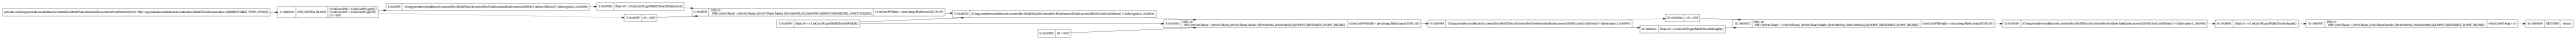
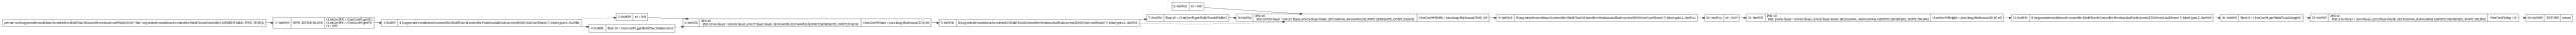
  digraph {
    fontname=Merriweather
    rankdir=LR
    node [fontname=Merriweather shape=record]
    edge [fontname=Merriweather]
-   n1 [label="{0\:\ 0x0000|PHI_ENTER_BLOCK\l|r3.mCurrPtX = r3.mCurrPt.getX()\lr3.mCurrPtY = r3.mCurrPt.getY()\lr1 = 0.0f\l}"]
+   n1 [label="{0\:\ 0x0000|MTH_ENTER_BLOCK\l|r3.mCurrPtX = r3.mCurrPt.getX()\lr3.mCurrPtY = r3.mCurrPt.getY()\lr1 = 0.0f\l}"]
    n2 [label="{1\:\ 0x0017|if (org.metalev.multitouch.controller.MultiTouchController.PositionAndScale.access$000(r3.mCurrXform) != false) goto L_0x001b\l}"]
    n3 [label="{2\:\ 0x0019|r0 = 0.0f\l}"]
    n4 [label="{3\:\ 0x001b|float r0 = r3.mCurrPt.getMultiTouchDiameter()\l}"]
    n5 [label="{4\:\ 0x0021|PHI: r0 \l  PHI: (r0v6 float) = (r0v26 float), (r0v27 float) binds: [B:3:0x001b, B:2:0x0019] A[DONT_GENERATE, DONT_INLINE]\l|r3.mCurrPtDiam = java.lang.Math.max(21.3f, r0)\l}"]
    n6 [label="{5\:\ 0x0030|if (org.metalev.multitouch.controller.MultiTouchController.PositionAndScale.access$100(r3.mCurrXform) != false) goto L_0x0034\l}"]
    n7 [label="{7\:\ 0x0034|float r0 = r3.mCurrPt.getMultiTouchWidth()\l}"]
    n8 [label="{8\:\ 0x003a|PHI: r0 \l  PHI: (r0v10 float) = (r0v23 float), (r0v24 float) binds: [B:7:0x0034, B:6:0x0032] A[DONT_GENERATE, DONT_INLINE]\l|r3.mCurrPtWidth = java.lang.Math.max(30.0f, r0)\l}"]
    n9 [label="{6\:\ 0x0032|r0 = 0.0f\l}"]
    n10 [label="{9\:\ 0x0048|if (org.metalev.multitouch.controller.MultiTouchController.PositionAndScale.access$100(r3.mCurrXform) != false) goto L_0x004c\l}"]
    n11 [label="{10\:\ 0x004a|r0 = 0.0f\l}"]
-   n12 [label="{11\:\ 0x004c|float r0 = r3.mCurrPt.getMultiTouchHeight()\l}"]
    n13 [label="{12\:\ 0x0052|PHI: r0 \l  PHI: (r0v14 float) = (r0v20 float), (r0v21 float) binds: [B:11:0x004c, B:10:0x004a] A[DONT_GENERATE, DONT_INLINE]\l|r3.mCurrPtHeight = java.lang.Math.max(30.0f, r0)\l}"]
    n14 [label="{13\:\ 0x005e|if (org.metalev.multitouch.controller.MultiTouchController.PositionAndScale.access$200(r3.mCurrXform) != false) goto L_0x0061\l}"]
    n15 [label="{14\:\ 0x0061|float r1 = r3.mCurrPt.getMultiTouchAngle()\l}"]
    n16 [label="{15\:\ 0x0067|PHI: r1 \l  PHI: (r1v1 float) = (r1v0 float), (r1v2 float) binds: [B:13:0x005e, B:14:0x0061] A[DONT_GENERATE, DONT_INLINE]\l|r9.mCurrPtAng = r1\l}"]
    n17 [label="{16\:\ 0x0069|RETURN\l|return\l}"]
    n18 [label="{private void org.metalev.multitouch.controller.MultiTouchController.extractCurrPtInfo((r3v0 'this' org.metalev.multitouch.controller.MultiTouchController A[IMMUTABLE_TYPE, THIS])) }"]
    n1 -> n2
-   n1 -> n3 [style=dashed]
+   n2 -> n3 [style=dashed]
    n2 -> n4
    n3 -> n5
    n4 -> n5 [style=dashed]
    n5 -> n6
-   n7 -> n6
+   n6 -> n7
    n6 -> n8 [style=dashed]
    n7 -> n8
    n8 -> n10
    n9 -> n8
    n10 -> n11 [style=dashed]
-   n10 -> n12
    n11 -> n13
-   n12 -> n13
    n13 -> n14 [style=dashed]
    n14 -> n15 [style=dashed]
    n15 -> n16 [style=dashed]
    n16 -> n17 [style=dashed]
    n18 -> n1
  }
